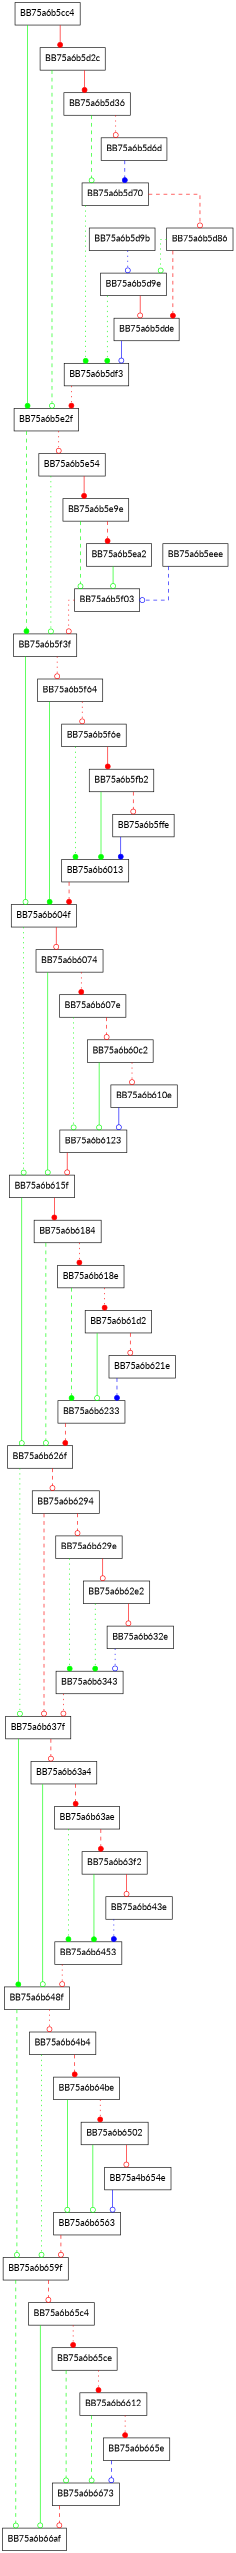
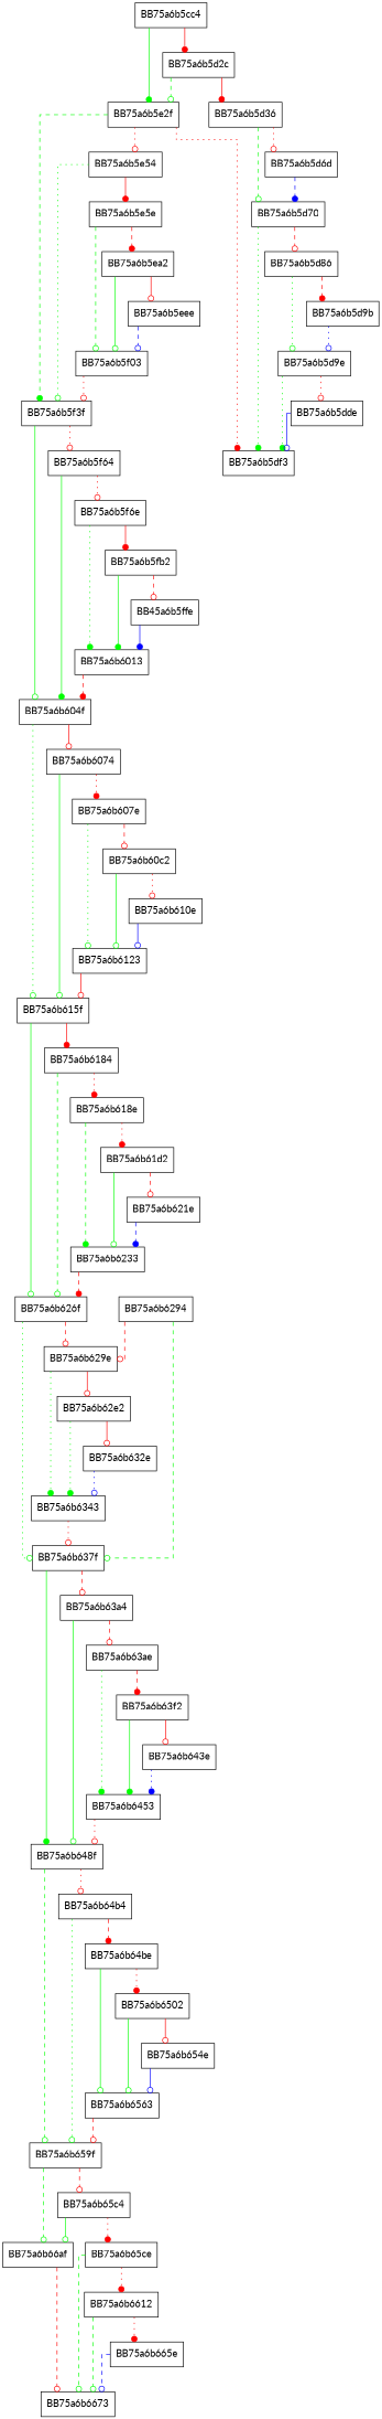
  digraph {
    fontname=Lato
    splines=ortho
    node [fontname=Lato shape=box]
    edge [arrowhead=odot color=red fontname=Lato style=solid]
    BB75a6b5cc4
    BB75a6b5e2f
    BB75a6b5d2c
    BB75a6b5f3f
    BB75a6b5e54
    BB75a6b5d36
    BB75a6b604f
    BB75a6b5f64
-   BB75a6b5e5e [label=BB75a6b5e9e]
+   BB75a6b5e5e
    BB75a6b5d70
    BB75a6b5d6d
    BB75a6b5df3
    BB75a6b5d86
    BB75a6b5d9e
    BB75a6b5d9b
    BB75a6b5dde
    BB75a6b615f
    BB75a6b6074
    BB75a6b5f6e
    BB75a6b5f03
    BB75a6b5ea2
    BB75a6b5eee
    BB75a6b626f
    BB75a6b6184
    BB75a6b607e
    BB75a6b6013
    BB75a6b5fb2
-   BB75a6b5ffe
+   BB75a6b5ffe [label=BB45a6b5ffe]
    BB75a6b637f
    BB75a6b6294
    BB75a6b618e
    BB75a6b6123
    BB75a6b60c2
    BB75a6b610e
    BB75a6b648f
    BB75a6b63a4
    BB75a6b629e
    BB75a6b6233
    BB75a6b61d2
    BB75a6b621e
    BB75a6b659f
    BB75a6b64b4
    BB75a6b63ae
    BB75a6b6343
    BB75a6b62e2
    BB75a6b632e
    BB75a6b66af
    BB75a6b65c4
    BB75a6b64be
    BB75a6b6453
    BB75a6b63f2
    BB75a6b643e
    BB75a6b65ce
    BB75a6b6563
    BB75a6b6502
-   BB75a6b654e [label=BB75a4b654e]
+   BB75a6b654e
    BB75a6b6673
    BB75a6b6612
    BB75a6b665e
    BB75a6b5cc4 -> BB75a6b5e2f [arrowhead=dot color=green]
    BB75a6b5cc4 -> BB75a6b5d2c [arrowhead=dot]
    BB75a6b5e2f -> BB75a6b5f3f [arrowhead=dot color=green style=dashed]
    BB75a6b5e2f -> BB75a6b5e54 [style=dotted]
    BB75a6b5d2c -> BB75a6b5e2f [color=green style=dashed]
    BB75a6b5d2c -> BB75a6b5d36 [arrowhead=dot]
    BB75a6b5f3f -> BB75a6b604f [color=green]
    BB75a6b5f3f -> BB75a6b5f64 [style=dotted]
    BB75a6b5e54 -> BB75a6b5f3f [color=green style=dotted]
    BB75a6b5e54 -> BB75a6b5e5e [arrowhead=dot]
    BB75a6b5d36 -> BB75a6b5d70 [color=green style=dashed]
    BB75a6b5d36 -> BB75a6b5d6d [style=dotted]
    BB75a6b604f -> BB75a6b615f [color=green style=dotted]
    BB75a6b604f -> BB75a6b6074
    BB75a6b5f64 -> BB75a6b604f [arrowhead=dot color=green]
    BB75a6b5f64 -> BB75a6b5f6e [style=dotted]
    BB75a6b5e5e -> BB75a6b5f03 [color=green style=dashed]
    BB75a6b5e5e -> BB75a6b5ea2 [arrowhead=dot style=dashed]
    BB75a6b5d70 -> BB75a6b5df3 [arrowhead=dot color=green style=dotted]
    BB75a6b5d70 -> BB75a6b5d86 [style=dashed]
    BB75a6b5d6d -> BB75a6b5d70 [arrowhead=dot color=blue style=dashed]
-   BB75a6b5df3 -> BB75a6b5e2f [arrowhead=dot style=dotted]
+   BB75a6b5e2f -> BB75a6b5df3 [arrowhead=dot style=dotted]
    BB75a6b5d86 -> BB75a6b5d9e [color=green style=dotted]
-   BB75a6b5d86 -> BB75a6b5dde [arrowhead=dot style=dashed]
+   BB75a6b5d86 -> BB75a6b5d9b [arrowhead=dot style=dashed]
    BB75a6b5d9e -> BB75a6b5df3 [arrowhead=dot color=green style=dotted]
-   BB75a6b5d9e -> BB75a6b5dde
+   BB75a6b5d9e -> BB75a6b5dde [style=dotted]
    BB75a6b5d9b -> BB75a6b5d9e [color=blue style=dotted]
    BB75a6b5dde -> BB75a6b5df3 [color=blue]
    BB75a6b615f -> BB75a6b626f [color=green]
    BB75a6b615f -> BB75a6b6184 [arrowhead=dot]
    BB75a6b6074 -> BB75a6b615f [color=green]
    BB75a6b6074 -> BB75a6b607e [arrowhead=dot style=dotted]
    BB75a6b5f6e -> BB75a6b6013 [arrowhead=dot color=green style=dotted]
    BB75a6b5f6e -> BB75a6b5fb2 [arrowhead=dot]
    BB75a6b5f03 -> BB75a6b5f3f [style=dotted]
    BB75a6b5ea2 -> BB75a6b5f03 [color=green]
+   BB75a6b5ea2 -> BB75a6b5eee
    BB75a6b5eee -> BB75a6b5f03 [color=blue style=dashed]
    BB75a6b626f -> BB75a6b637f [color=green style=dotted]
-   BB75a6b626f -> BB75a6b6294 [style=dashed]
+   BB75a6b626f -> BB75a6b629e [style=dashed]
    BB75a6b6184 -> BB75a6b626f [color=green style=dashed]
    BB75a6b6184 -> BB75a6b618e [arrowhead=dot style=dotted]
    BB75a6b607e -> BB75a6b6123 [color=green style=dotted]
    BB75a6b607e -> BB75a6b60c2 [style=dashed]
    BB75a6b6013 -> BB75a6b604f [arrowhead=dot style=dashed]
    BB75a6b5fb2 -> BB75a6b6013 [arrowhead=dot color=green]
    BB75a6b5fb2 -> BB75a6b5ffe [style=dashed]
    BB75a6b5ffe -> BB75a6b6013 [arrowhead=dot color=blue]
    BB75a6b637f -> BB75a6b648f [arrowhead=dot color=green]
    BB75a6b637f -> BB75a6b63a4 [style=dashed]
-   BB75a6b6294 -> BB75a6b637f [style=dashed]
+   BB75a6b6294 -> BB75a6b637f [color=green style=dashed]
    BB75a6b6294 -> BB75a6b629e [style=dashed]
    BB75a6b618e -> BB75a6b6233 [arrowhead=dot color=green style=dashed]
    BB75a6b618e -> BB75a6b61d2 [arrowhead=dot style=dotted]
    BB75a6b6123 -> BB75a6b615f
    BB75a6b60c2 -> BB75a6b6123 [color=green]
    BB75a6b60c2 -> BB75a6b610e [style=dotted]
    BB75a6b610e -> BB75a6b6123 [color=blue]
    BB75a6b648f -> BB75a6b659f [color=green style=dashed]
    BB75a6b648f -> BB75a6b64b4 [style=dotted]
    BB75a6b63a4 -> BB75a6b648f [color=green]
-   BB75a6b63a4 -> BB75a6b63ae [arrowhead=dot style=dashed]
+   BB75a6b63a4 -> BB75a6b63ae [style=dashed]
    BB75a6b629e -> BB75a6b6343 [arrowhead=dot color=green style=dotted]
    BB75a6b629e -> BB75a6b62e2
    BB75a6b6233 -> BB75a6b626f [arrowhead=dot style=dashed]
    BB75a6b61d2 -> BB75a6b6233 [color=green]
    BB75a6b61d2 -> BB75a6b621e [style=dashed]
    BB75a6b621e -> BB75a6b6233 [arrowhead=dot color=blue style=dashed]
    BB75a6b659f -> BB75a6b66af [color=green style=dashed]
    BB75a6b659f -> BB75a6b65c4 [style=dashed]
    BB75a6b64b4 -> BB75a6b659f [color=green style=dotted]
    BB75a6b64b4 -> BB75a6b64be [arrowhead=dot style=dashed]
    BB75a6b63ae -> BB75a6b6453 [arrowhead=dot color=green style=dotted]
    BB75a6b63ae -> BB75a6b63f2 [arrowhead=dot style=dashed]
    BB75a6b6343 -> BB75a6b637f [style=dotted]
    BB75a6b62e2 -> BB75a6b6343 [arrowhead=dot color=green style=dotted]
    BB75a6b62e2 -> BB75a6b632e
    BB75a6b632e -> BB75a6b6343 [color=blue style=dotted]
    BB75a6b65c4 -> BB75a6b66af [color=green]
    BB75a6b65c4 -> BB75a6b65ce [arrowhead=dot style=dotted]
    BB75a6b64be -> BB75a6b6563 [color=green]
    BB75a6b64be -> BB75a6b6502 [arrowhead=dot style=dotted]
    BB75a6b6453 -> BB75a6b648f [style=dotted]
    BB75a6b63f2 -> BB75a6b6453 [arrowhead=dot color=green]
    BB75a6b63f2 -> BB75a6b643e
    BB75a6b643e -> BB75a6b6453 [arrowhead=dot color=blue style=dotted]
    BB75a6b65ce -> BB75a6b6673 [color=green style=dashed]
    BB75a6b65ce -> BB75a6b6612 [arrowhead=dot style=dotted]
    BB75a6b6563 -> BB75a6b659f [style=dashed]
    BB75a6b6502 -> BB75a6b6563 [color=green]
    BB75a6b6502 -> BB75a6b654e
    BB75a6b654e -> BB75a6b6563 [color=blue]
-   BB75a6b6673 -> BB75a6b66af [style=dashed]
+   BB75a6b66af -> BB75a6b6673 [style=dashed]
    BB75a6b6612 -> BB75a6b6673 [color=green style=dashed]
    BB75a6b6612 -> BB75a6b665e [arrowhead=dot style=dotted]
    BB75a6b665e -> BB75a6b6673 [color=blue style=dashed]
  }
